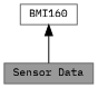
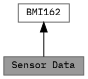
  digraph {
    rankdir=TB
    fontname="IBM Plex Mono"
    node [fontname="IBM Plex Mono" fontsize=10 shape=box style=filled]
-   n1 [color=grey40 fillcolor=white height=0.2 label=BMI160 width=0.4]
+   n1 [color=grey40 fillcolor=white height=0.2 label=BMI162 width=0.4]
    n2 [color=gray40 fillcolor=grey60 fontcolor=black height=0.2 label="Sensor Data" width=0.4]
    n1 -> n2 [dir=back fontname="IBM Plex Mono" fontsize=10 labelfontname=Helvetica labelfontsize=10 shape=plaintext style=solid]
  }
